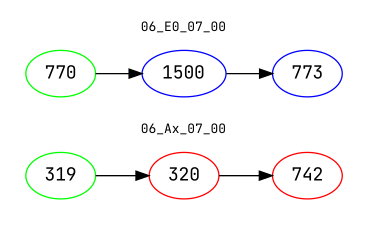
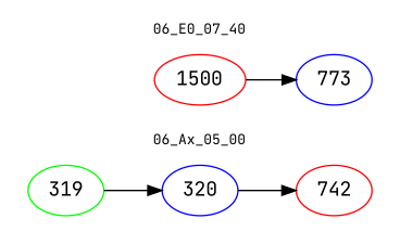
  digraph {
    fontname="JetBrains Mono"
    rankdir=LR
    node [color=green fontname="JetBrains Mono"]
    edge [color=black fontname="JetBrains Mono"]
    n1 [label=319]
-   n2 [color=red label=320]
+   n2 [color=blue label=320]
    n3 [color=red label=742]
-   n4 [label=770]
    n5 [color=blue label=773]
-   n6 [color=blue label=1500]
+   n6 [color=red label=1500]
    subgraph cluster_1 {
      color=white
      fontsize=10
-     label="06_Ax_07_00"
+     label="06_Ax_05_00"
      n1
      n2
      n3
    }
    subgraph cluster_2 {
      color=white
      fontsize=10
-     label="06_E0_07_00"
-     n4
+     label="06_E0_07_40"
      n5
      n6
    }
    n1 -> n2
    n2 -> n3
-   n4 -> n6
    n6 -> n5
  }
